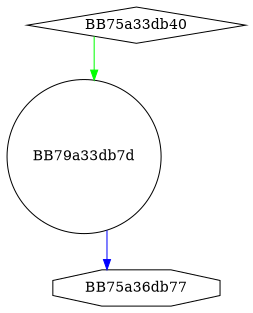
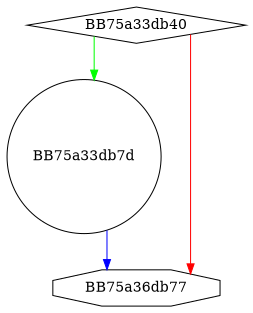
  digraph {
    splines=ortho
    BB75a33db40 [shape=diamond]
-   BB75a33db7d [shape=circle label=BB79a33db7d]
+   BB75a33db7d [shape=circle]
    n3 [label=BB75a36db77 shape=octagon]
    BB75a33db40 -> BB75a33db7d [color=green]
+   BB75a33db40 -> n3 [color=red]
    BB75a33db7d -> n3 [color=blue]
  }
